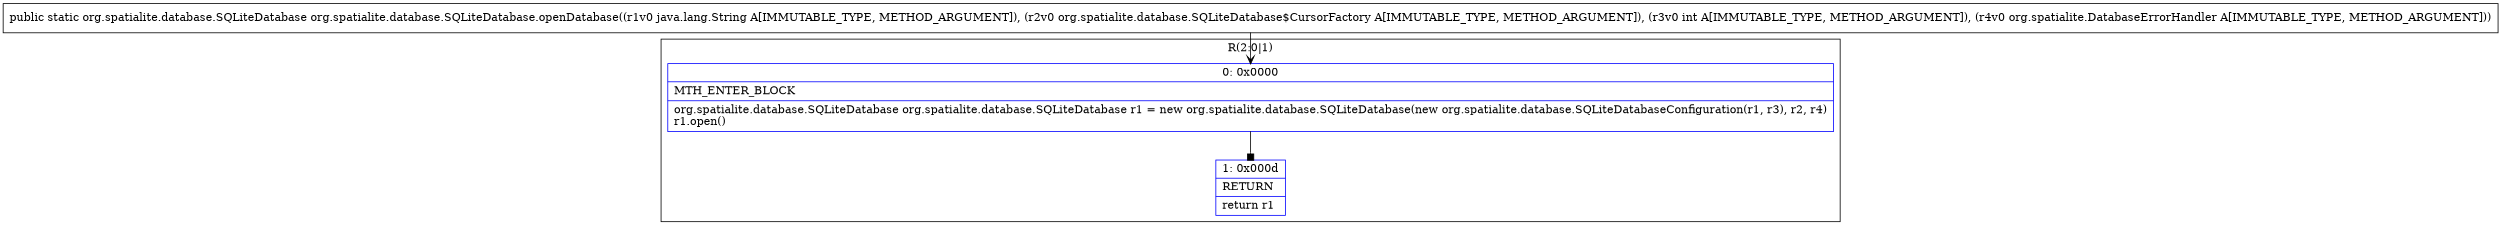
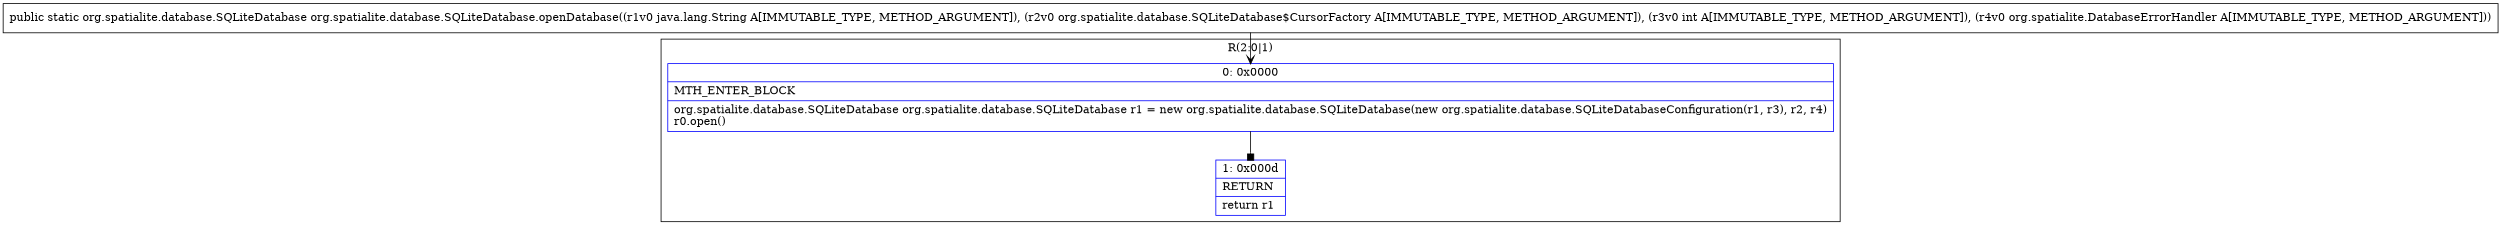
  digraph {
    node [color=blue shape=record]
    edge [style=solid]
-   n1 [label="{0\:\ 0x0000|MTH_ENTER_BLOCK\l|org.spatialite.database.SQLiteDatabase org.spatialite.database.SQLiteDatabase r1 = new org.spatialite.database.SQLiteDatabase(new org.spatialite.database.SQLiteDatabaseConfiguration(r1, r3), r2, r4)\lr1.open()\l}"]
+   n1 [label="{0\:\ 0x0000|MTH_ENTER_BLOCK\l|org.spatialite.database.SQLiteDatabase org.spatialite.database.SQLiteDatabase r1 = new org.spatialite.database.SQLiteDatabase(new org.spatialite.database.SQLiteDatabaseConfiguration(r1, r3), r2, r4)\lr0.open()\l}"]
    n2 [label="{1\:\ 0x000d|RETURN\l|return r1\l}"]
    n3 [label="{public static org.spatialite.database.SQLiteDatabase org.spatialite.database.SQLiteDatabase.openDatabase((r1v0 java.lang.String A[IMMUTABLE_TYPE, METHOD_ARGUMENT]), (r2v0 org.spatialite.database.SQLiteDatabase$CursorFactory A[IMMUTABLE_TYPE, METHOD_ARGUMENT]), (r3v0 int A[IMMUTABLE_TYPE, METHOD_ARGUMENT]), (r4v0 org.spatialite.DatabaseErrorHandler A[IMMUTABLE_TYPE, METHOD_ARGUMENT])) }" color=""]
    subgraph cluster_1 {
      label="R(2:0|1)"
      n1
      n2
    }
    n1 -> n2 [arrowhead=box]
    n3 -> n1 [arrowhead=vee]
  }
